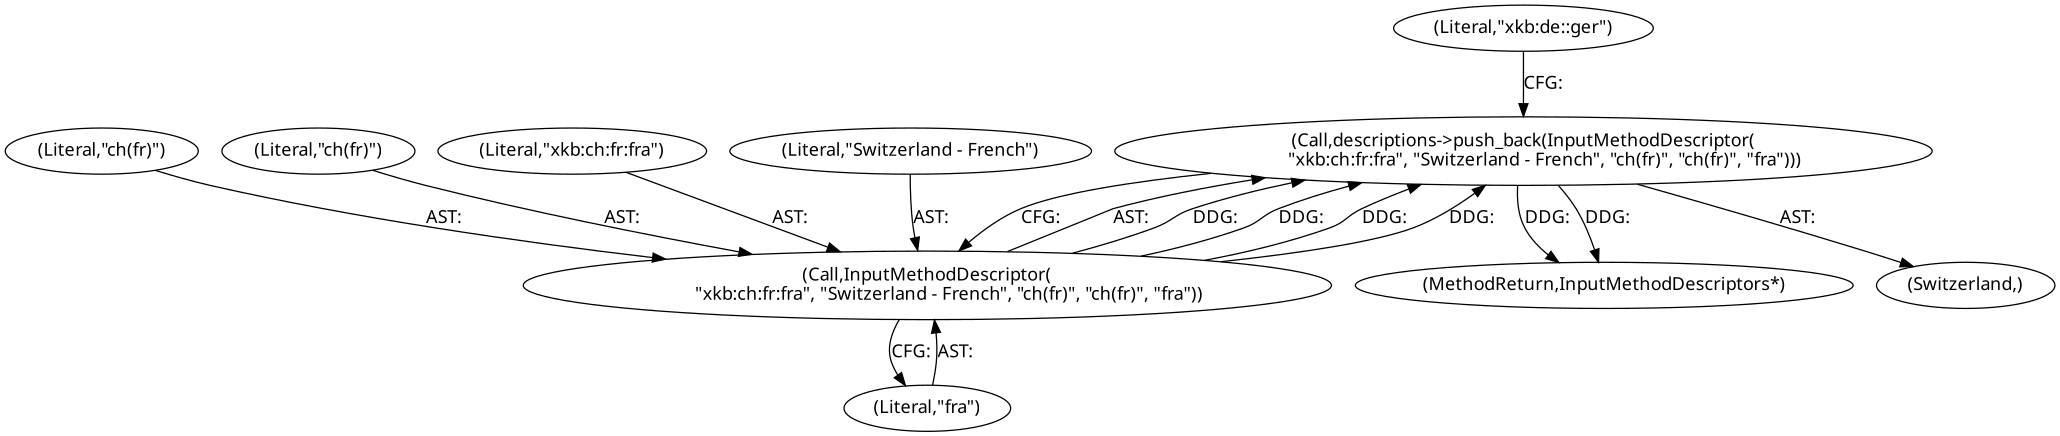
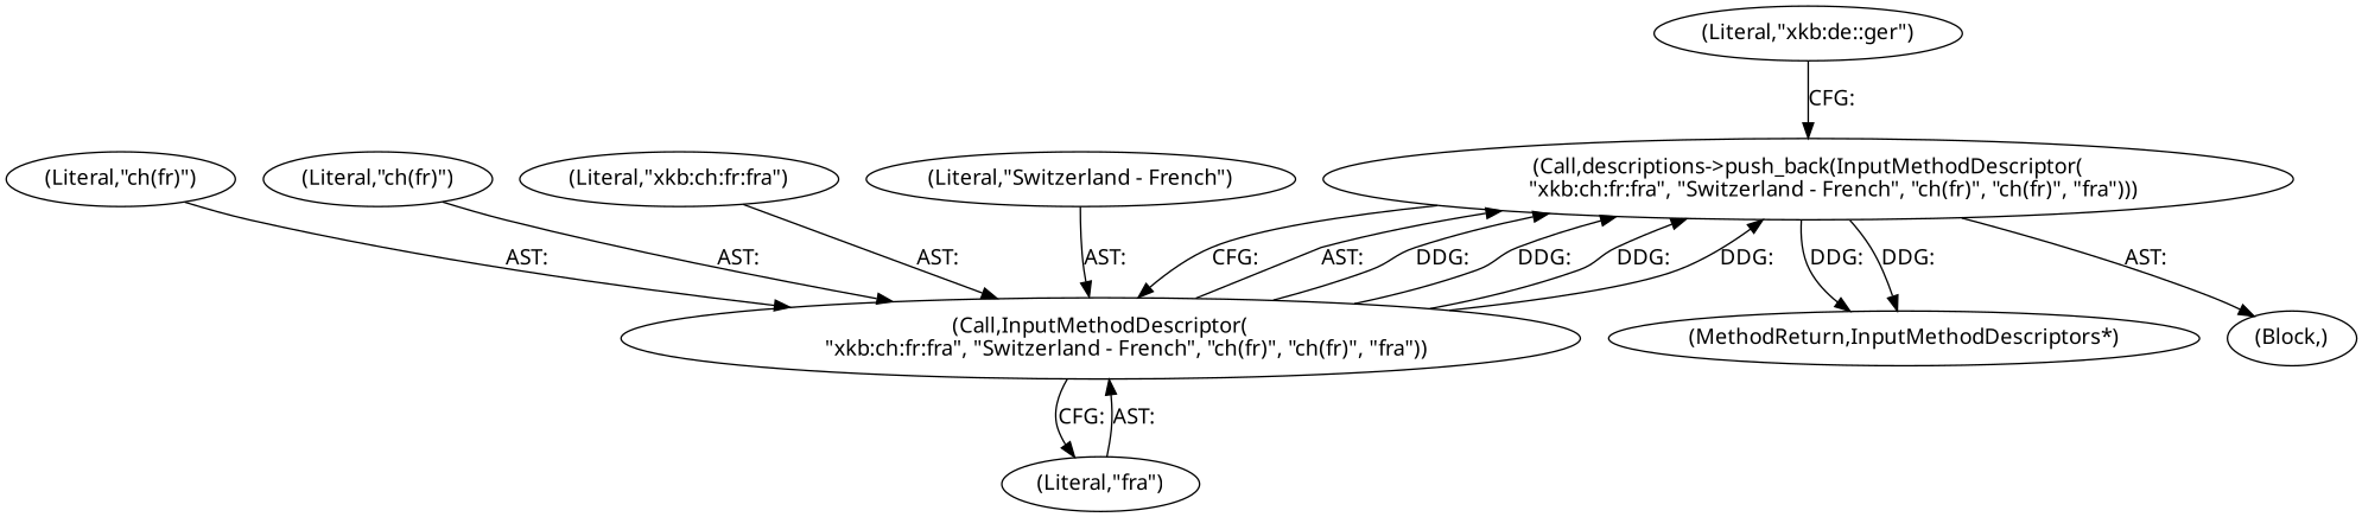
  digraph {
    fontname="Noto Sans"
    node [fontname="Noto Sans"]
    edge [fontname="Noto Sans"]
    n1 [label="(Call,descriptions->push_back(InputMethodDescriptor(\n         \"xkb:ch:fr:fra\", \"Switzerland - French\", \"ch(fr)\", \"ch(fr)\", \"fra\")))"]
    n2 [label="(Call,InputMethodDescriptor(\n         \"xkb:ch:fr:fra\", \"Switzerland - French\", \"ch(fr)\", \"ch(fr)\", \"fra\"))"]
    n3 [label="(MethodReturn,InputMethodDescriptors*)"]
-   n4 [label="(Switzerland,)"]
+   n4 [label="(Block,)"]
    n5 [label="(Literal,\"fra\")"]
    n6 [label="(Literal,\"ch(fr)\")"]
    n7 [label="(Literal,\"ch(fr)\")"]
    n8 [label="(Literal,\"xkb:de::ger\")"]
    n9 [label="(Literal,\"xkb:ch:fr:fra\")"]
    n10 [label="(Literal,\"Switzerland - French\")"]
    n1 -> n2 [label="CFG: "]
    n1 -> n3 [label="DDG: "]
    n1 -> n3 [label="DDG: "]
    n1 -> n4 [label="AST: "]
    n2 -> n1 [label="AST: "]
    n2 -> n1 [label="DDG: "]
    n2 -> n1 [label="DDG: "]
    n2 -> n1 [label="DDG: "]
    n2 -> n1 [label="DDG: "]
    n2 -> n5 [label="CFG: "]
    n5 -> n2 [label="AST: "]
    n6 -> n2 [label="AST: "]
    n7 -> n2 [label="AST: "]
    n8 -> n1 [label="CFG: "]
    n9 -> n2 [label="AST: "]
    n10 -> n2 [label="AST: "]
  }
